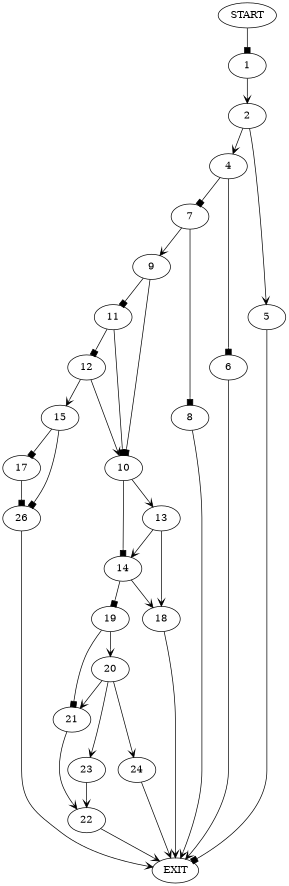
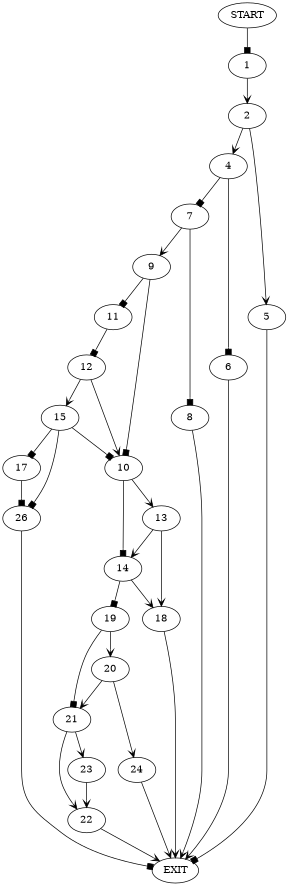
  digraph {
    edge [arrowhead=vee]
    n1 [label=START]
    1
    2
    n4 [label=EXIT]
    4
    5
    6
    7
    8
    9
    10
    11
    13
    14
    12
    18
    19
    15
    n19 [label=26]
    17
    20
    21
    24
    22
    23
    n1 -> 1 [arrowhead=box]
    1 -> 2
    2 -> 4
    2 -> 5
    4 -> 6 [arrowhead=box]
    4 -> 7 [arrowhead=box]
    5 -> n4 [arrowhead=box]
    6 -> n4
    7 -> 8 [arrowhead=box]
    7 -> 9
    8 -> n4
    9 -> 10 [arrowhead=box]
    9 -> 11 [arrowhead=box]
    10 -> 13
    10 -> 14 [arrowhead=box]
-   11 -> 10 [arrowhead=box]
+   15 -> 10 [arrowhead=box]
    11 -> 12 [arrowhead=box]
    13 -> 14
    13 -> 18
    14 -> 18
    14 -> 19 [arrowhead=box]
    12 -> 10
    12 -> 15
    18 -> n4
    19 -> 20
    19 -> 21 [arrowhead=box]
    15 -> n19 [arrowhead=box]
    15 -> 17 [arrowhead=box]
-   n19 -> n4
+   n19 -> n4 [arrowhead=box]
    17 -> n19 [arrowhead=box]
    20 -> 21
    20 -> 24
    21 -> 22
-   20 -> 23
+   21 -> 23
    24 -> n4
    22 -> n4
    23 -> 22
  }
